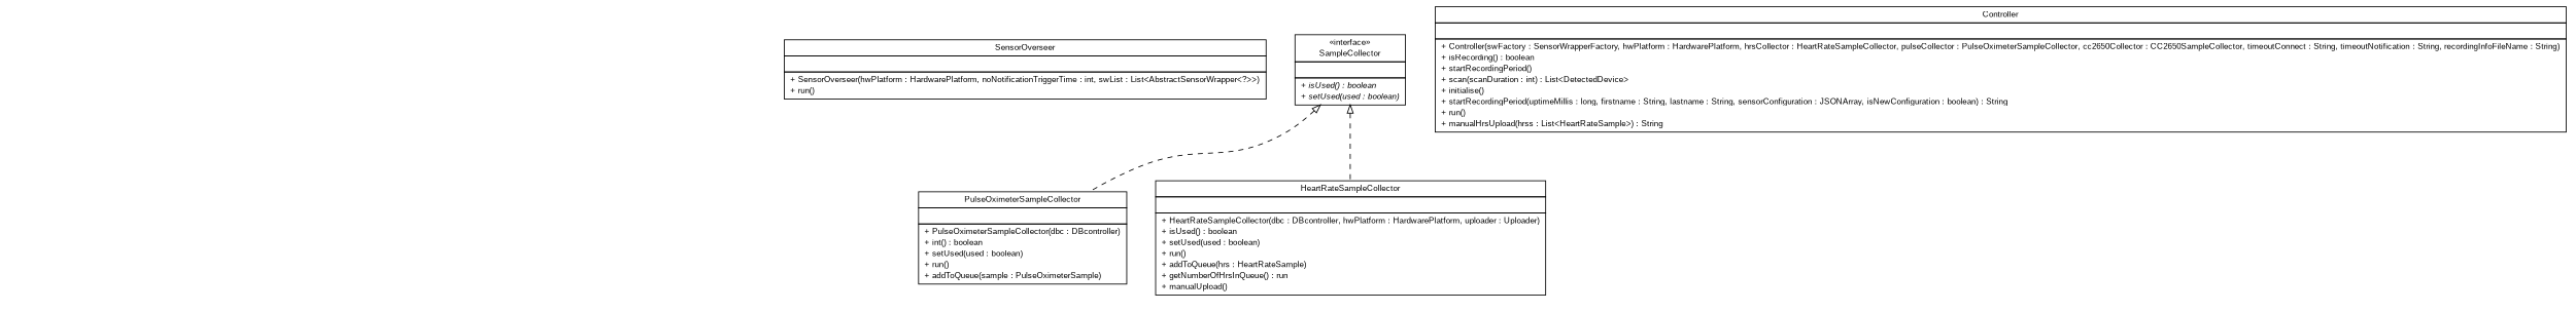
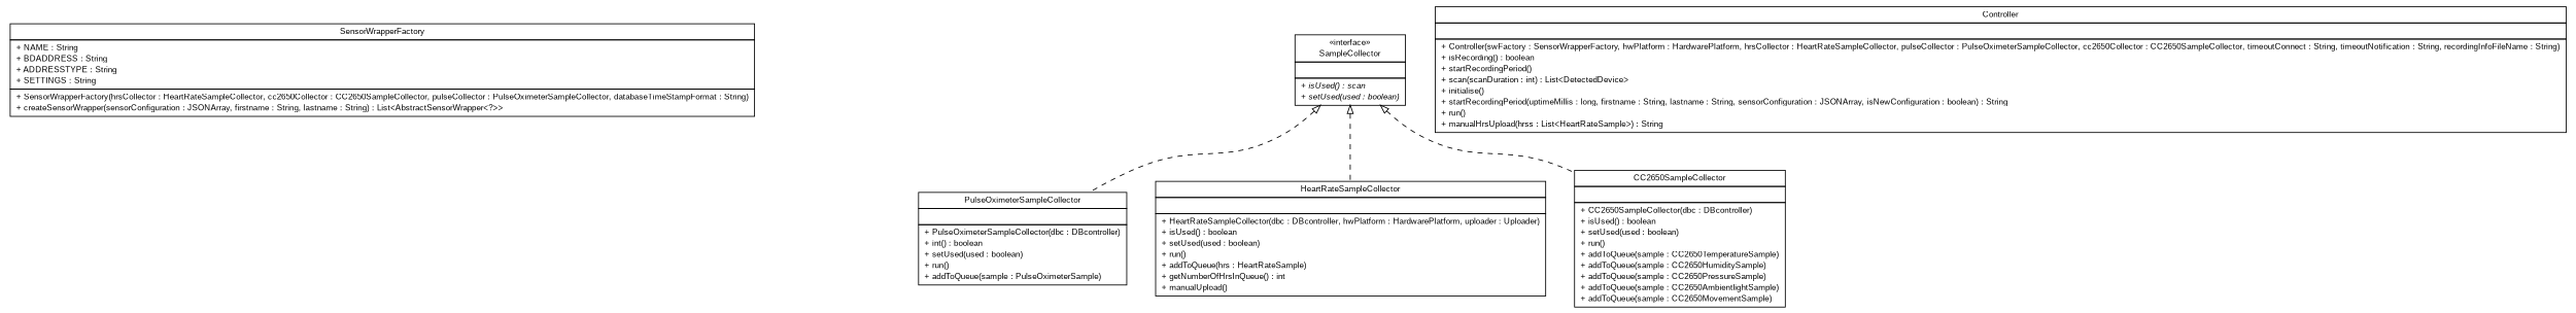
  digraph {
    nodesep=0.25
    ranksep=0.5
    node [fontcolor=black fontname=arial fontsize=10.0 shape=plaintext]
    edge [arrowtail=empty dir=back fontname=arial fontsize=10 headport=p labelfontname=arial labelfontsize=10 style=dashed tailport=p]
-   n2 [label=<<table title="de.fhg.fit.biomos.sensorplatform.control.SensorOverseer" border="0" cellborder="1" cellspacing="0" cellpadding="2" port="p" href="./SensorOverseer.html"> 		<tr><td><table border="0" cellspacing="0" cellpadding="1"> <tr><td align="center" balign="center"> SensorOverseer </td></tr> 		</table></td></tr> 		<tr><td><table border="0" cellspacing="0" cellpadding="1"> <tr><td align="left" balign="left">  </td></tr> 		</table></td></tr> 		<tr><td><table border="0" cellspacing="0" cellpadding="1"> <tr><td align="left" balign="left"> + SensorOverseer(hwPlatform : HardwarePlatform, noNotificationTriggerTime : int, swList : List&lt;AbstractSensorWrapper&lt;?&gt;&gt;) </td></tr> <tr><td align="left" balign="left"> + run() </td></tr> 		</table></td></tr> 		</table>>]
-   n3 [label=<<table title="de.fhg.fit.biomos.sensorplatform.control.SampleCollector" border="0" cellborder="1" cellspacing="0" cellpadding="2" port="p" href="./SampleCollector.html"> 		<tr><td><table border="0" cellspacing="0" cellpadding="1"> <tr><td align="center" balign="center"> &#171;interface&#187; </td></tr> <tr><td align="center" balign="center"> SampleCollector </td></tr> 		</table></td></tr> 		<tr><td><table border="0" cellspacing="0" cellpadding="1"> <tr><td align="left" balign="left">  </td></tr> 		</table></td></tr> 		<tr><td><table border="0" cellspacing="0" cellpadding="1"> <tr><td align="left" balign="left"><font face="arial italic" point-size="10.0"> + isUsed() : boolean </font></td></tr> <tr><td align="left" balign="left"><font face="arial italic" point-size="10.0"> + setUsed(used : boolean) </font></td></tr> 		</table></td></tr> 		</table>>]
+   n1 [label=<<table title="de.fhg.fit.biomos.sensorplatform.control.SensorWrapperFactory" border="0" cellborder="1" cellspacing="0" cellpadding="2" port="p" href="./SensorWrapperFactory.html"> 		<tr><td><table border="0" cellspacing="0" cellpadding="1"> <tr><td align="center" balign="center"> SensorWrapperFactory </td></tr> 		</table></td></tr> 		<tr><td><table border="0" cellspacing="0" cellpadding="1"> <tr><td align="left" balign="left"> + NAME : String </td></tr> <tr><td align="left" balign="left"> + BDADDRESS : String </td></tr> <tr><td align="left" balign="left"> + ADDRESSTYPE : String </td></tr> <tr><td align="left" balign="left"> + SETTINGS : String </td></tr> 		</table></td></tr> 		<tr><td><table border="0" cellspacing="0" cellpadding="1"> <tr><td align="left" balign="left"> + SensorWrapperFactory(hrsCollector : HeartRateSampleCollector, cc2650Collector : CC2650SampleCollector, pulseCollector : PulseOximeterSampleCollector, databaseTimeStampFormat : String) </td></tr> <tr><td align="left" balign="left"> + createSensorWrapper(sensorConfiguration : JSONArray, firstname : String, lastname : String) : List&lt;AbstractSensorWrapper&lt;?&gt;&gt; </td></tr> 		</table></td></tr> 		</table>>]
+   n3 [label=<<table title="de.fhg.fit.biomos.sensorplatform.control.SampleCollector" border="0" cellborder="1" cellspacing="0" cellpadding="2" port="p" href="./SampleCollector.html"> 		<tr><td><table border="0" cellspacing="0" cellpadding="1"> <tr><td align="center" balign="center"> &#171;interface&#187; </td></tr> <tr><td align="center" balign="center"> SampleCollector </td></tr> 		</table></td></tr> 		<tr><td><table border="0" cellspacing="0" cellpadding="1"> <tr><td align="left" balign="left">  </td></tr> 		</table></td></tr> 		<tr><td><table border="0" cellspacing="0" cellpadding="1"> <tr><td align="left" balign="left"><font face="arial italic" point-size="10.0"> + isUsed() : scan </font></td></tr> <tr><td align="left" balign="left"><font face="arial italic" point-size="10.0"> + setUsed(used : boolean) </font></td></tr> 		</table></td></tr> 		</table>>]
    n4 [label=<<table title="de.fhg.fit.biomos.sensorplatform.control.PulseOximeterSampleCollector" border="0" cellborder="1" cellspacing="0" cellpadding="2" port="p" href="./PulseOximeterSampleCollector.html"> 		<tr><td><table border="0" cellspacing="0" cellpadding="1"> <tr><td align="center" balign="center"> PulseOximeterSampleCollector </td></tr> 		</table></td></tr> 		<tr><td><table border="0" cellspacing="0" cellpadding="1"> <tr><td align="left" balign="left">  </td></tr> 		</table></td></tr> 		<tr><td><table border="0" cellspacing="0" cellpadding="1"> <tr><td align="left" balign="left"> + PulseOximeterSampleCollector(dbc : DBcontroller) </td></tr> <tr><td align="left" balign="left"> + int() : boolean </td></tr> <tr><td align="left" balign="left"> + setUsed(used : boolean) </td></tr> <tr><td align="left" balign="left"> + run() </td></tr> <tr><td align="left" balign="left"> + addToQueue(sample : PulseOximeterSample) </td></tr> 		</table></td></tr> 		</table>>]
-   n5 [label=<<table title="de.fhg.fit.biomos.sensorplatform.control.HeartRateSampleCollector" border="0" cellborder="1" cellspacing="0" cellpadding="2" port="p" href="./HeartRateSampleCollector.html"> 		<tr><td><table border="0" cellspacing="0" cellpadding="1"> <tr><td align="center" balign="center"> HeartRateSampleCollector </td></tr> 		</table></td></tr> 		<tr><td><table border="0" cellspacing="0" cellpadding="1"> <tr><td align="left" balign="left">  </td></tr> 		</table></td></tr> 		<tr><td><table border="0" cellspacing="0" cellpadding="1"> <tr><td align="left" balign="left"> + HeartRateSampleCollector(dbc : DBcontroller, hwPlatform : HardwarePlatform, uploader : Uploader) </td></tr> <tr><td align="left" balign="left"> + isUsed() : boolean </td></tr> <tr><td align="left" balign="left"> + setUsed(used : boolean) </td></tr> <tr><td align="left" balign="left"> + run() </td></tr> <tr><td align="left" balign="left"> + addToQueue(hrs : HeartRateSample) </td></tr> <tr><td align="left" balign="left"> + getNumberOfHrsInQueue() : run </td></tr> <tr><td align="left" balign="left"> + manualUpload() </td></tr> 		</table></td></tr> 		</table>>]
+   n5 [label=<<table title="de.fhg.fit.biomos.sensorplatform.control.HeartRateSampleCollector" border="0" cellborder="1" cellspacing="0" cellpadding="2" port="p" href="./HeartRateSampleCollector.html"> 		<tr><td><table border="0" cellspacing="0" cellpadding="1"> <tr><td align="center" balign="center"> HeartRateSampleCollector </td></tr> 		</table></td></tr> 		<tr><td><table border="0" cellspacing="0" cellpadding="1"> <tr><td align="left" balign="left">  </td></tr> 		</table></td></tr> 		<tr><td><table border="0" cellspacing="0" cellpadding="1"> <tr><td align="left" balign="left"> + HeartRateSampleCollector(dbc : DBcontroller, hwPlatform : HardwarePlatform, uploader : Uploader) </td></tr> <tr><td align="left" balign="left"> + isUsed() : boolean </td></tr> <tr><td align="left" balign="left"> + setUsed(used : boolean) </td></tr> <tr><td align="left" balign="left"> + run() </td></tr> <tr><td align="left" balign="left"> + addToQueue(hrs : HeartRateSample) </td></tr> <tr><td align="left" balign="left"> + getNumberOfHrsInQueue() : int </td></tr> <tr><td align="left" balign="left"> + manualUpload() </td></tr> 		</table></td></tr> 		</table>>]
+   n6 [label=<<table title="de.fhg.fit.biomos.sensorplatform.control.CC2650SampleCollector" border="0" cellborder="1" cellspacing="0" cellpadding="2" port="p" href="./CC2650SampleCollector.html"> 		<tr><td><table border="0" cellspacing="0" cellpadding="1"> <tr><td align="center" balign="center"> CC2650SampleCollector </td></tr> 		</table></td></tr> 		<tr><td><table border="0" cellspacing="0" cellpadding="1"> <tr><td align="left" balign="left">  </td></tr> 		</table></td></tr> 		<tr><td><table border="0" cellspacing="0" cellpadding="1"> <tr><td align="left" balign="left"> + CC2650SampleCollector(dbc : DBcontroller) </td></tr> <tr><td align="left" balign="left"> + isUsed() : boolean </td></tr> <tr><td align="left" balign="left"> + setUsed(used : boolean) </td></tr> <tr><td align="left" balign="left"> + run() </td></tr> <tr><td align="left" balign="left"> + addToQueue(sample : CC2650TemperatureSample) </td></tr> <tr><td align="left" balign="left"> + addToQueue(sample : CC2650HumiditySample) </td></tr> <tr><td align="left" balign="left"> + addToQueue(sample : CC2650PressureSample) </td></tr> <tr><td align="left" balign="left"> + addToQueue(sample : CC2650AmbientlightSample) </td></tr> <tr><td align="left" balign="left"> + addToQueue(sample : CC2650MovementSample) </td></tr> 		</table></td></tr> 		</table>>]
    n7 [label=<<table title="de.fhg.fit.biomos.sensorplatform.control.Controller" border="0" cellborder="1" cellspacing="0" cellpadding="2" port="p" href="./Controller.html"> 		<tr><td><table border="0" cellspacing="0" cellpadding="1"> <tr><td align="center" balign="center"> Controller </td></tr> 		</table></td></tr> 		<tr><td><table border="0" cellspacing="0" cellpadding="1"> <tr><td align="left" balign="left">  </td></tr> 		</table></td></tr> 		<tr><td><table border="0" cellspacing="0" cellpadding="1"> <tr><td align="left" balign="left"> + Controller(swFactory : SensorWrapperFactory, hwPlatform : HardwarePlatform, hrsCollector : HeartRateSampleCollector, pulseCollector : PulseOximeterSampleCollector, cc2650Collector : CC2650SampleCollector, timeoutConnect : String, timeoutNotification : String, recordingInfoFileName : String) </td></tr> <tr><td align="left" balign="left"> + isRecording() : boolean </td></tr> <tr><td align="left" balign="left"> + startRecordingPeriod() </td></tr> <tr><td align="left" balign="left"> + scan(scanDuration : int) : List&lt;DetectedDevice&gt; </td></tr> <tr><td align="left" balign="left"> + initialise() </td></tr> <tr><td align="left" balign="left"> + startRecordingPeriod(uptimeMillis : long, firstname : String, lastname : String, sensorConfiguration : JSONArray, isNewConfiguration : boolean) : String </td></tr> <tr><td align="left" balign="left"> + run() </td></tr> <tr><td align="left" balign="left"> + manualHrsUpload(hrss : List&lt;HeartRateSample&gt;) : String </td></tr> 		</table></td></tr> 		</table>>]
    n3 -> n4
    n3 -> n5
+   n3 -> n6
  }
